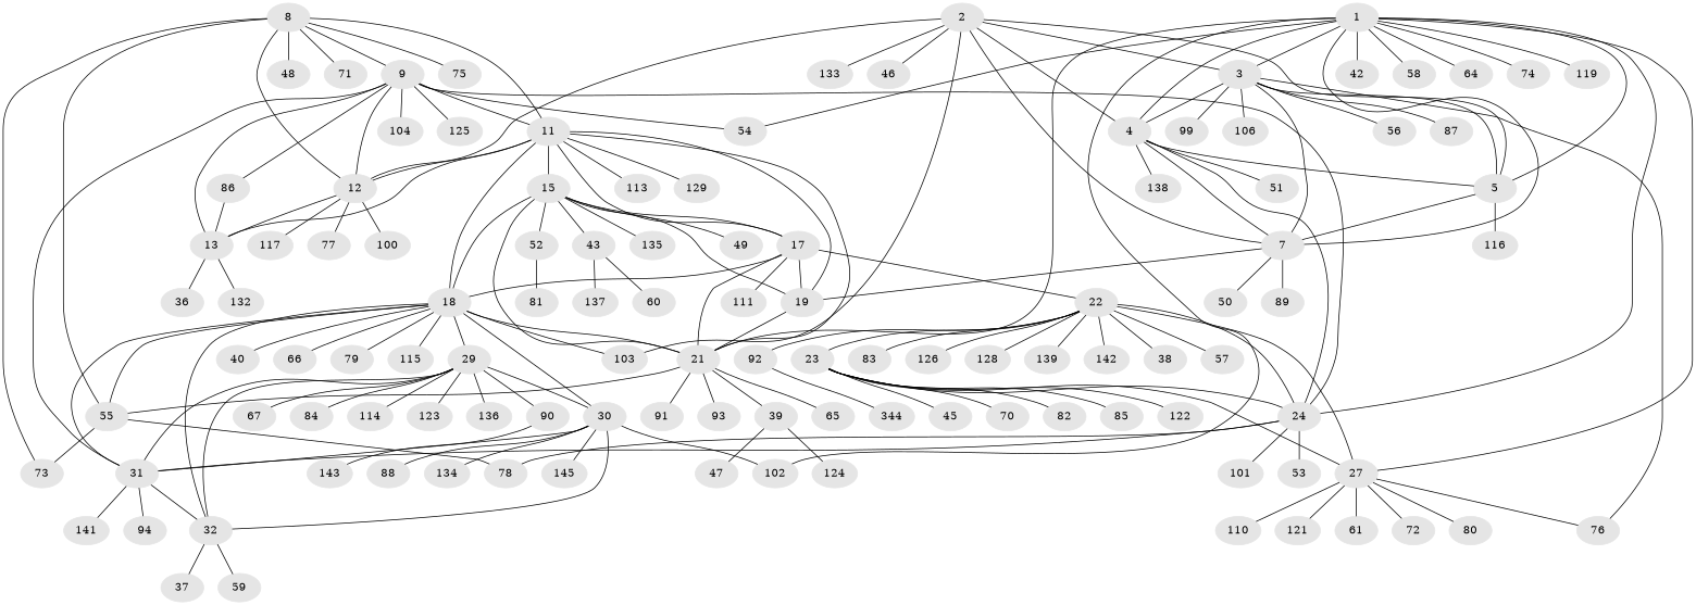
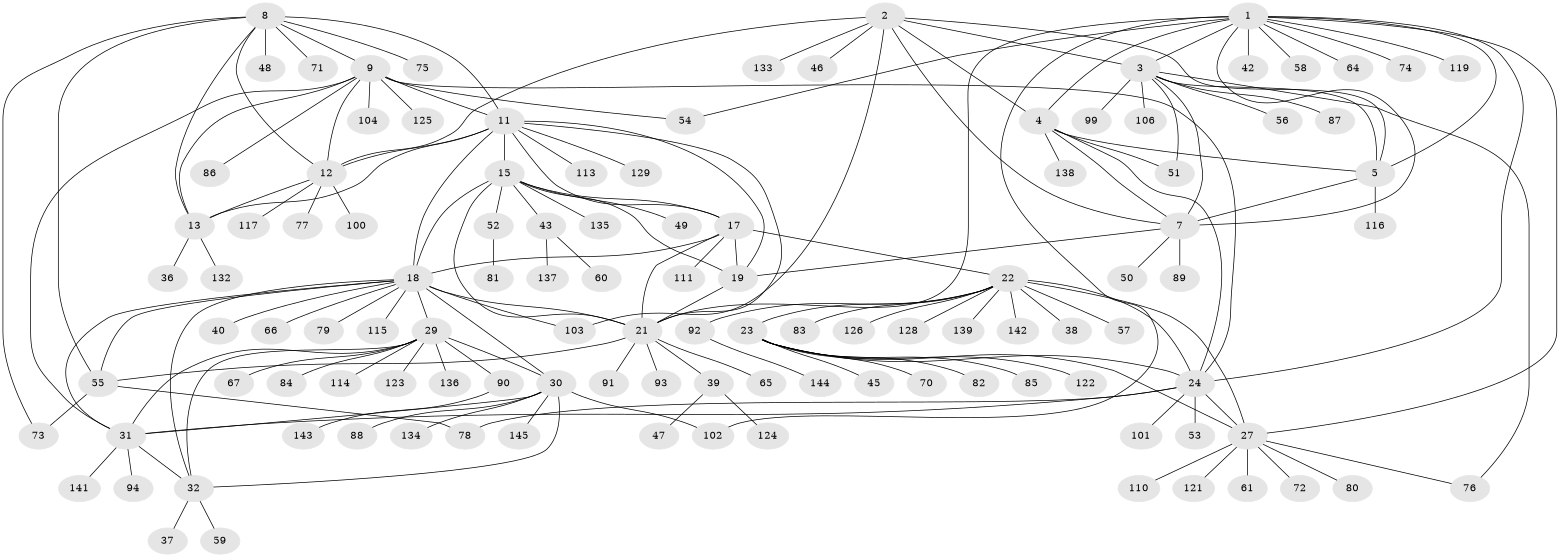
  graph {
    node [color=gray90 style=filled]
    1 [super="+112"]
    3 [super="+6"]
    4 [super="+44"]
    5 [super="+69"]
    7 [super="+62"]
    21 [super="+97"]
    24 [super="+28"]
    27 [super="+41"]
    42
    54
    58
    64
    74
    102
    119
    2 [super="+108"]
    12 [super="+14"]
    46
    103
    133
    56 [super="+63"]
    76
    87
    99
    106
    51
    138
    116
    19
    50
    89
    55
    39 [super="+130"]
    65
    91
    93
    31
    53
    78 [super="+96"]
    101
    61 [super="+118"]
    72
    80
    110
    121
    13
    77
    100
    117
    18 [super="+34"]
    29 [super="+35"]
    30 [super="+33"]
    32
    40
    66
    79
    115
    8 [super="+127"]
    9 [super="+10"]
    11 [super="+16"]
    48
    71
    73
    75
    86
    104
    125
    15 [super="+20"]
    17 [super="+68"]
    113
    129
    36 [super="+105"]
    132
    94
    141
    43 [super="+95"]
    49
    52
    135
    22 [super="+26"]
    111
    60
    137
    81
    23 [super="+25"]
    38
    57
    83
    92 [super="+120"]
    126
    128
    139
    142
    67
    84
    90 [super="+98"]
    114
    123
    136
    88
    134
    n102 [label=145]
    37
    59
    47
    124
    45
    70
    82
    85
    122
-   144 [label=344]
+   144
    143
    1 -- 3 [weight=2]
    1 -- 4
    1 -- 5
    1 -- 7
    1 -- 21
    1 -- 24
    1 -- 27
    1 -- 42
    1 -- 54
    1 -- 58
    1 -- 64
    1 -- 74
    1 -- 102
    1 -- 119
-   3 -- 4 [weight=2]
+   3 -- 51 [weight=2]
    3 -- 5 [weight=2]
    3 -- 7 [weight=2]
    3 -- 56
    3 -- 76
    3 -- 87
    3 -- 99
    3 -- 106
    4 -- 5
    4 -- 7
    4 -- 24
    4 -- 51
    4 -- 138
    5 -- 7
    5 -- 116
    7 -- 19
    7 -- 50
    7 -- 89
    21 -- 55
    21 -- 39
    21 -- 65
    21 -- 91
    21 -- 93
+   24 -- 27 [weight=2]
    24 -- 31
    24 -- 53
    24 -- 78
    24 -- 101
    27 -- 76
    27 -- 61
    27 -- 72
    27 -- 80
    27 -- 110
    27 -- 121
    2 -- 3 [weight=2]
    2 -- 4
    2 -- 5
    2 -- 7
    2 -- 12
    2 -- 46
    2 -- 103
    2 -- 133
    12 -- 13 [weight=2]
    12 -- 77
    12 -- 100
    12 -- 117
    19 -- 21
    55 -- 78
    55 -- 73
    39 -- 47
    39 -- 124
    31 -- 32
    31 -- 94
    31 -- 141
    13 -- 36
    13 -- 132
    18 -- 21
    18 -- 103
    18 -- 55
    18 -- 31
    18 -- 29 [weight=2]
    18 -- 30 [weight=2]
    18 -- 32
    18 -- 40
    18 -- 66
    18 -- 79
    18 -- 115
    29 -- 31 [weight=2]
    29 -- 30 [weight=4]
    29 -- 32 [weight=2]
    29 -- 67
    29 -- 84
    29 -- 90
    29 -- 114
    29 -- 123
    29 -- 136
    30 -- 102
    30 -- 31 [weight=2]
    30 -- 32 [weight=2]
    30 -- 88
    30 -- 134
    30 -- n102
    32 -- 37
    32 -- 59
    8 -- 12 [weight=2]
    8 -- 55
-   86 -- 13
+   8 -- 13
    8 -- 9 [weight=2]
    8 -- 11
    8 -- 48
    8 -- 71
    8 -- 73
    8 -- 75
    9 -- 24
    9 -- 54
    9 -- 12 [weight=4]
    9 -- 31
    9 -- 13 [weight=2]
    9 -- 11 [weight=2]
    9 -- 86
    9 -- 104
    9 -- 125
    11 -- 21
    11 -- 12 [weight=2]
    11 -- 19
    11 -- 13
    11 -- 18
    11 -- 15 [weight=2]
    11 -- 17
    11 -- 113
    11 -- 129
    15 -- 21 [weight=2]
    15 -- 19 [weight=2]
    15 -- 18 [weight=2]
    15 -- 17 [weight=2]
    15 -- 43
    15 -- 49
    15 -- 52
    15 -- 135
    17 -- 21
    17 -- 19
    17 -- 18 [weight=2]
    17 -- 22
    17 -- 111
    43 -- 60
    43 -- 137
    52 -- 81
    22 -- 24 [weight=4]
    22 -- 27 [weight=2]
    22 -- 23 [weight=4]
    22 -- 38
    22 -- 57
    22 -- 83
    22 -- 92
    22 -- 126
    22 -- 128
    22 -- 139
    22 -- 142
    23 -- 24 [weight=4]
    23 -- 27 [weight=2]
    23 -- 45
    23 -- 70
    23 -- 82
    23 -- 85
    23 -- 122
    92 -- 144
    90 -- 143
  }
